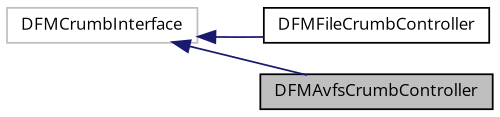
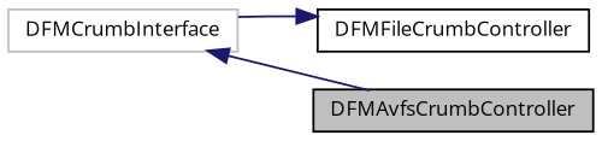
  digraph {
    fontname="Open Sans"
    rankdir=LR
    node [color=black fillcolor=white fontname="Open Sans" fontsize=10 shape=record style=filled]
    edge [color=midnightblue dir=back fontname="Open Sans" fontsize=10 labelfontname=Helvetica labelfontsize=10 style=solid]
    n1 [fillcolor=grey75 fontcolor=black height=0.2 label=DFMAvfsCrumbController width=0.4]
    n2 [height=0.2 label=DFMFileCrumbController width=0.4]
    n3 [color=grey75 height=0.2 label=DFMCrumbInterface width=0.4]
    n3 -> n1
-   n3 -> n2
+   n2 -> n3
  }
